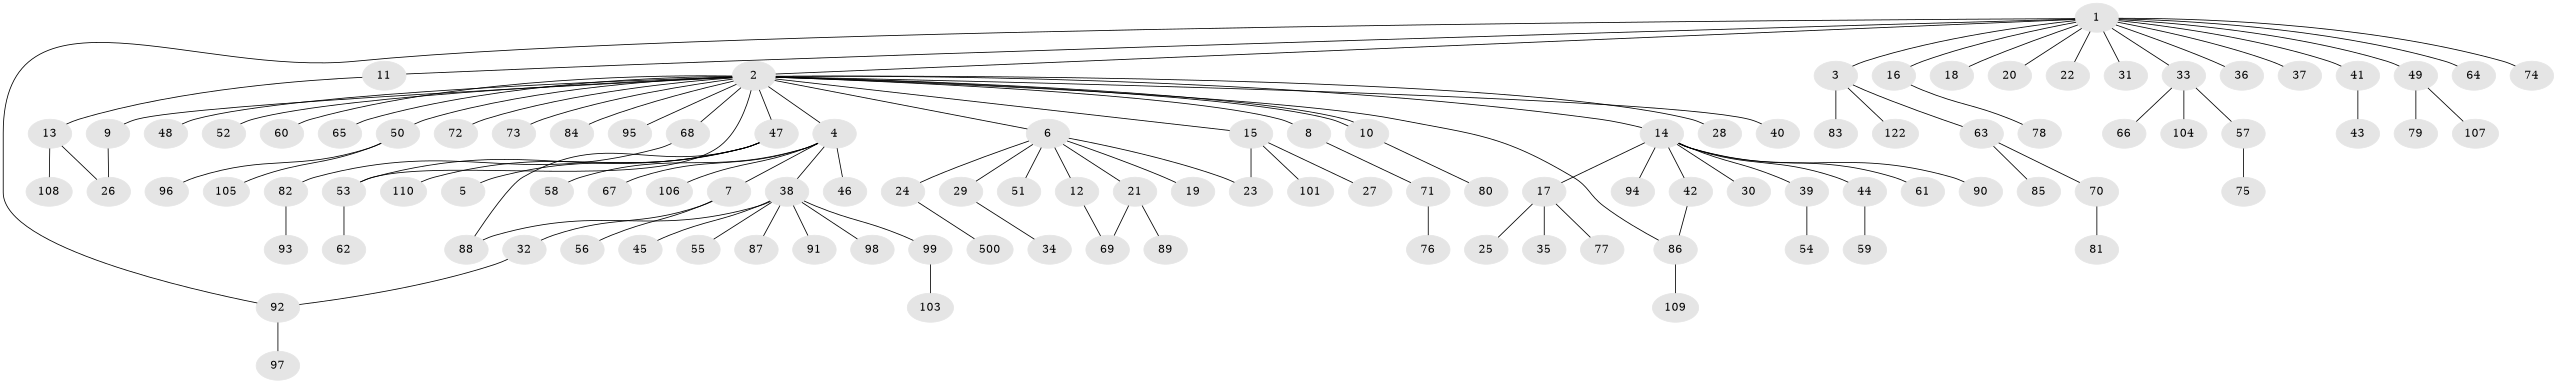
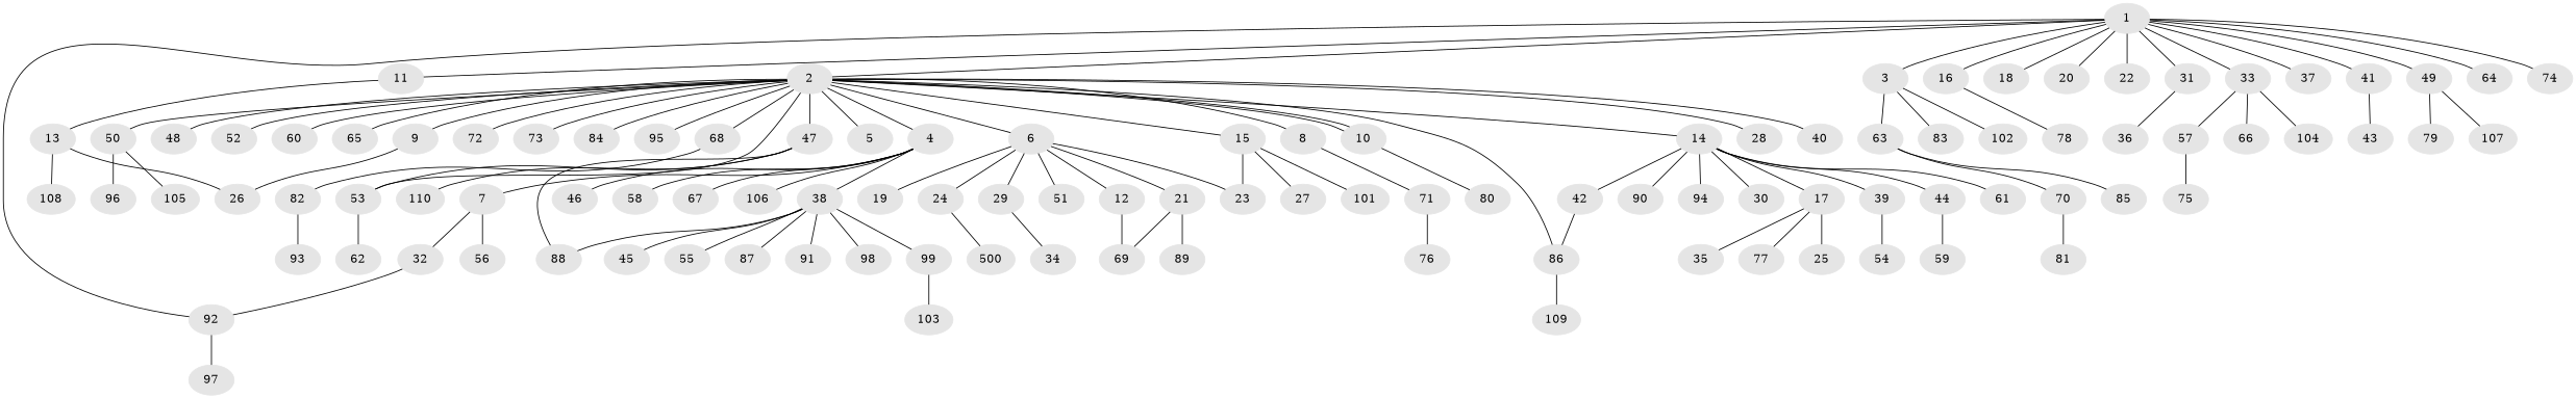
  graph {
    node [color=gray90 style=filled]
    1
    2
    3
    11
    16
    18
    20
    22
    31
    33
    36
    37
    41
    49
    64
    74
    92
    4
    5
    6
    8
    9
    10
    14
    15
    28
    40
    47
    48
    50
    52
    53
    60
    65
    68
    72
    73
    84
    86
    95
    63
    83
-   102 [label=122]
+   102
    13
    78
    57
    66
    104
    43
    79
    107
    97
    7
    38
    46
    58
    67
    106
    12
    19
    21
    23
    24
    29
    51
    71
    26
    80
    17
    30
    39
    42
    44
    61
    90
    94
    27
    101
    88
    110
    96
    105
    62
    82
    109
    70
    85
    32
    56
    45
    55
    87
    91
    98
    99
    69
    89
    n98 [label=500]
    34
    76
    108
    25
    35
    77
    54
    59
    75
    103
    81
    93
    1 -- 2
    1 -- 3
    1 -- 11
    1 -- 16
    1 -- 18
    1 -- 20
    1 -- 22
    1 -- 31
    1 -- 33
-   1 -- 36
+   31 -- 36
    1 -- 37
    1 -- 41
    1 -- 49
    1 -- 64
    1 -- 74
    1 -- 92
    2 -- 4
-   47 -- 5
+   2 -- 5
    2 -- 6
    2 -- 8
    2 -- 9
    2 -- 10
    2 -- 10
    2 -- 14
    2 -- 15
    2 -- 28
    2 -- 40
    2 -- 47
    2 -- 48
    2 -- 50
    2 -- 52
    2 -- 53
    2 -- 60
    2 -- 65
    2 -- 68
    2 -- 72
    2 -- 73
    2 -- 84
    2 -- 86
    2 -- 95
    3 -- 63
    3 -- 83
    3 -- 102
    11 -- 13
    16 -- 78
    33 -- 57
    33 -- 66
    33 -- 104
    41 -- 43
    49 -- 79
    49 -- 107
    92 -- 97
    4 -- 7
    4 -- 38
    4 -- 46
    4 -- 58
    4 -- 67
    4 -- 106
    6 -- 12
    6 -- 19
    6 -- 21
    6 -- 23
    6 -- 24
    6 -- 29
    6 -- 51
    8 -- 71
    9 -- 26
    10 -- 80
    14 -- 17
    14 -- 30
    14 -- 39
    14 -- 42
    14 -- 44
    14 -- 61
    14 -- 90
    14 -- 94
    15 -- 23
    15 -- 27
    15 -- 101
    47 -- 53
    47 -- 88
    47 -- 110
    50 -- 96
    50 -- 105
    53 -- 62
    68 -- 82
    86 -- 109
    63 -- 70
    63 -- 85
    13 -- 26
    13 -- 108
    57 -- 75
    7 -- 32
    7 -- 56
    38 -- 88
    38 -- 45
    38 -- 55
    38 -- 87
    38 -- 91
    38 -- 98
    38 -- 99
    12 -- 69
    21 -- 69
    21 -- 89
    24 -- n98
    29 -- 34
    71 -- 76
    17 -- 25
    17 -- 35
    17 -- 77
    39 -- 54
    42 -- 86
    44 -- 59
    82 -- 93
    70 -- 81
    32 -- 92
    99 -- 103
  }
